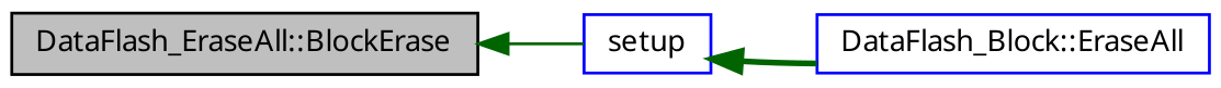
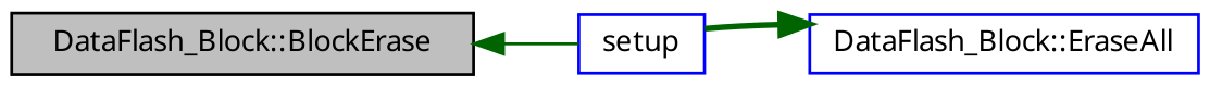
  digraph {
    fontname="Noto Sans"
    rankdir=LR
    node [color=blue fillcolor=white fontname="Noto Sans" fontsize=10 shape=record style=filled]
    edge [color=darkgreen dir=back fontname="Noto Sans" fontsize=10 labelfontname=Helvetica labelfontsize=10]
-   n1 [color=black fillcolor=grey75 fontcolor=black height=0.2 label="DataFlash_EraseAll::BlockErase" width=0.4]
+   n1 [color=black fillcolor=grey75 fontcolor=black height=0.2 label="DataFlash_Block::BlockErase" width=0.4]
    n2 [height=0.2 label=setup width=0.4]
    n3 [height=0.2 label="DataFlash_Block::EraseAll" width=0.4]
    n1 -> n2 [style=solid]
-   n2 -> n3 [style=bold]
+   n3 -> n2 [style=bold]
  }
